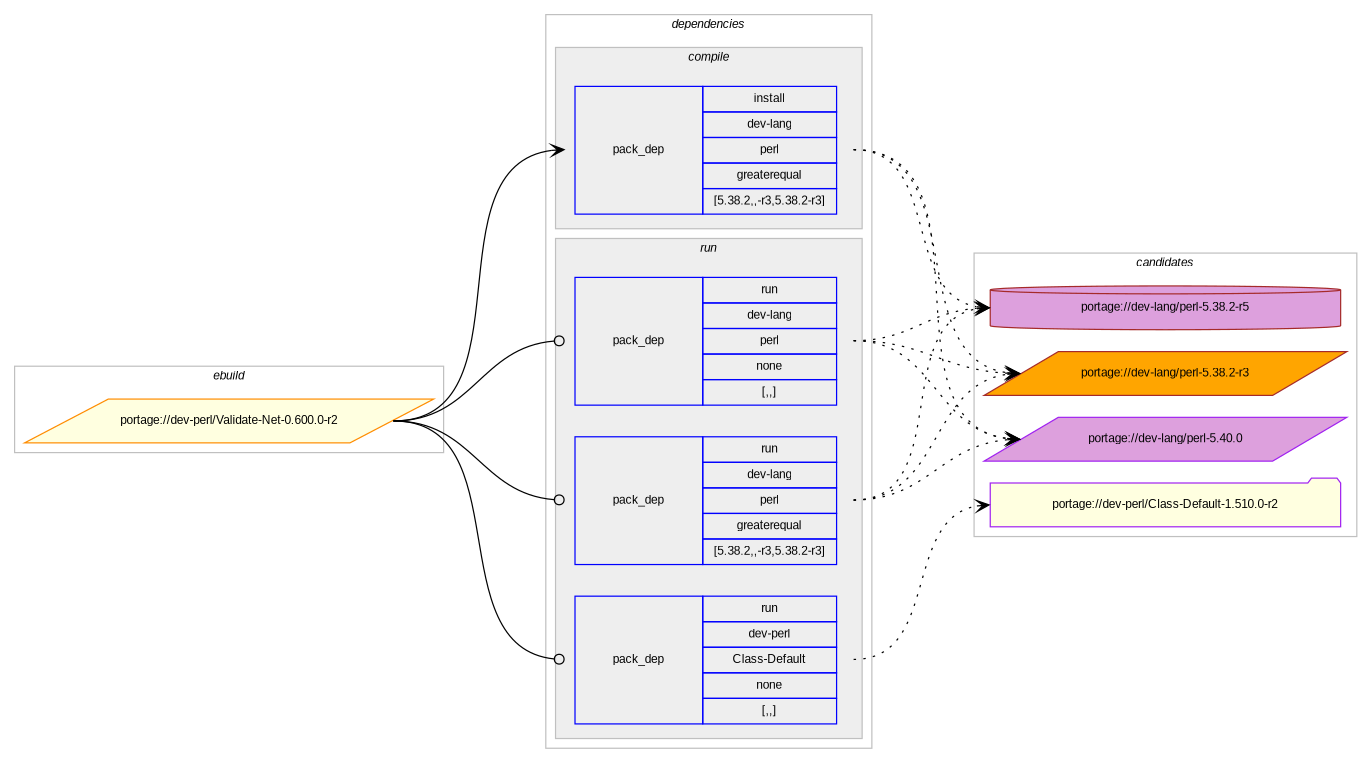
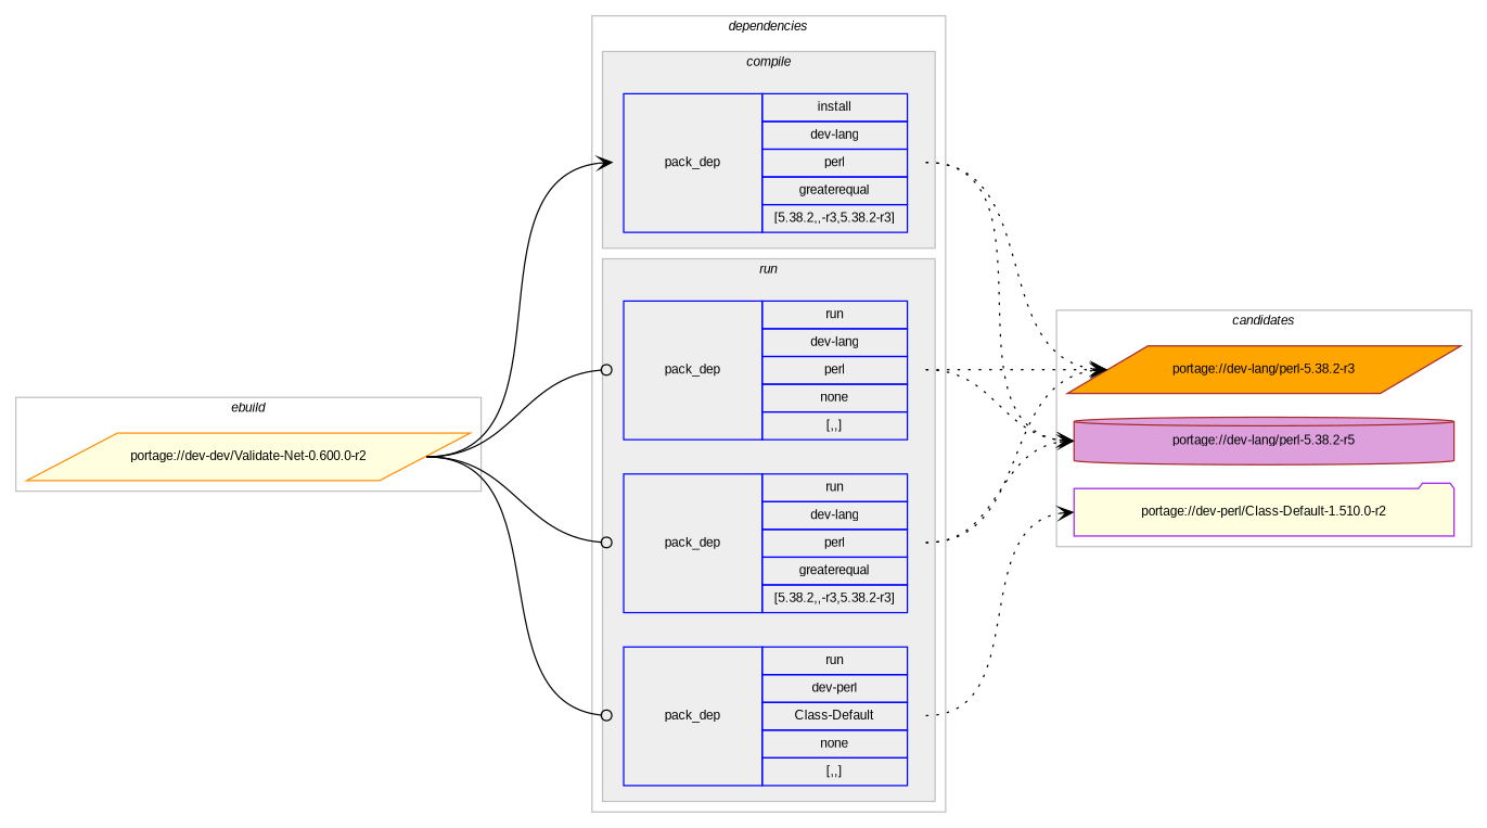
  digraph {
    compound=true
    concentrate=true
    fontname="Liberation Sans"
    fontsize=10
    newrank=true
    rankdir=LR
    ranksep=1.5
    node [color=blue fontname="Liberation Sans" fontsize=10 shape=none style=filled]
    edge [arrowhead=vee fontname="Liberation Sans" headport=w style=dotted tailport=e weight=100]
-   n1 [color=darkorange fillcolor=lightyellow label="portage://dev-perl/Validate-Net-0.600.0-r2" shape=parallelogram width=4]
+   n1 [color=darkorange fillcolor=lightyellow label="portage://dev-dev/Validate-Net-0.600.0-r2" shape=parallelogram width=4]
    n2 [label=<<TABLE BORDER="0" CELLBORDER="1" CELLSPACING="0" CELLPADDING="4" WIDTH="220"><TR><TD ROWSPAN="6" CELLPADDING="30">pack_dep</TD></TR><TR><TD WIDTH="110">install</TD></TR><TR><TD>dev-lang</TD></TR><TR><TD>perl</TD></TR><TR><TD>greaterequal</TD></TR><TR><TD>[5.38.2,,-r3,5.38.2-r3]</TD></TR></TABLE>> style=""]
    n3 [label=<<TABLE BORDER="0" CELLBORDER="1" CELLSPACING="0" CELLPADDING="4" WIDTH="220"><TR><TD ROWSPAN="6" CELLPADDING="30">pack_dep</TD></TR><TR><TD WIDTH="110">run</TD></TR><TR><TD>dev-lang</TD></TR><TR><TD>perl</TD></TR><TR><TD>greaterequal</TD></TR><TR><TD>[5.38.2,,-r3,5.38.2-r3]</TD></TR></TABLE>> style=""]
    n4 [label=<<TABLE BORDER="0" CELLBORDER="1" CELLSPACING="0" CELLPADDING="4" WIDTH="220"><TR><TD ROWSPAN="6" CELLPADDING="30">pack_dep</TD></TR><TR><TD WIDTH="110">run</TD></TR><TR><TD>dev-lang</TD></TR><TR><TD>perl</TD></TR><TR><TD>none</TD></TR><TR><TD>[,,]</TD></TR></TABLE>> style=""]
    n5 [label=<<TABLE BORDER="0" CELLBORDER="1" CELLSPACING="0" CELLPADDING="4" WIDTH="220"><TR><TD ROWSPAN="6" CELLPADDING="30">pack_dep</TD></TR><TR><TD WIDTH="110">run</TD></TR><TR><TD>dev-perl</TD></TR><TR><TD>Class-Default</TD></TR><TR><TD>none</TD></TR><TR><TD>[,,]</TD></TR></TABLE>> style=""]
-   n6 [color=purple fillcolor=plum label="portage://dev-lang/perl-5.40.0" shape=parallelogram width=4]
    n7 [color=brown fillcolor=plum label="portage://dev-lang/perl-5.38.2-r5" shape=cylinder width=4]
    n8 [color=brown fillcolor=orange label="portage://dev-lang/perl-5.38.2-r3" shape=parallelogram width=4]
    n9 [color=purple fillcolor=lightyellow label="portage://dev-perl/Class-Default-1.510.0-r2" shape=folder width=4]
    subgraph cluster_1 {
      color=gray
      label=<<i>dependencies</i>>
      subgraph cluster_2 {
        color=gray
        fillcolor="#eeeeee"
        label=<<i>compile</i>>
        style=filled
        subgraph sub_3 {
          color=gray
          fillcolor="#eeeeee"
          label=<<i>compile</i>>
          style=filled
          n2
        }
      }
      subgraph cluster_4 {
        color=gray
        fillcolor="#eeeeee"
        label=<<i>compile and run</i>>
        style=filled
      }
      subgraph cluster_5 {
        color=gray
        fillcolor="#eeeeee"
        label=<<i>run</i>>
        style=filled
        subgraph sub_6 {
          color=gray
          fillcolor="#eeeeee"
          label=<<i>run</i>>
          style=filled
          n3
        }
        subgraph sub_7 {
          color=gray
          fillcolor="#eeeeee"
          label=<<i>run</i>>
          style=filled
          n4
        }
        subgraph sub_8 {
          color=gray
          fillcolor="#eeeeee"
          label=<<i>run</i>>
          style=filled
          n5
        }
      }
    }
    subgraph cluster_9 {
      color=gray
      label=<<i>ebuild</i>>
      n1
    }
    subgraph cluster_10 {
      color=gray
      label=<<i>candidates</i>>
      rank=same
      subgraph sub_11 {
        color=black
        label=<<i>candidates</i>>
        nodesep=1
        rank=same
-       n6
        n7
        n8
      }
      subgraph sub_12 {
        color=black
        label=<<i>candidates</i>>
        nodesep=1
        rank=same
-       n6
        n7
        n8
      }
      subgraph sub_13 {
        color=black
        label=<<i>candidates</i>>
        nodesep=1
        rank=same
-       n6
        n7
        n8
      }
      subgraph sub_14 {
        color=black
        label=<<i>candidates</i>>
        nodesep=1
        rank=same
        n9
      }
    }
    n1 -> n2 [style=solid weight=20]
    n1 -> n3 [arrowhead=odot style=solid weight=20]
    n1 -> n4 [arrowhead=odot style=solid weight=20]
    n1 -> n5 [arrowhead=odot style=solid weight=20]
-   n2 -> n6
    n2 -> n7
    n2 -> n8
-   n3 -> n6
    n3 -> n7
    n3 -> n8
-   n4 -> n6
    n4 -> n7
    n4 -> n8
    n5 -> n9
  }
